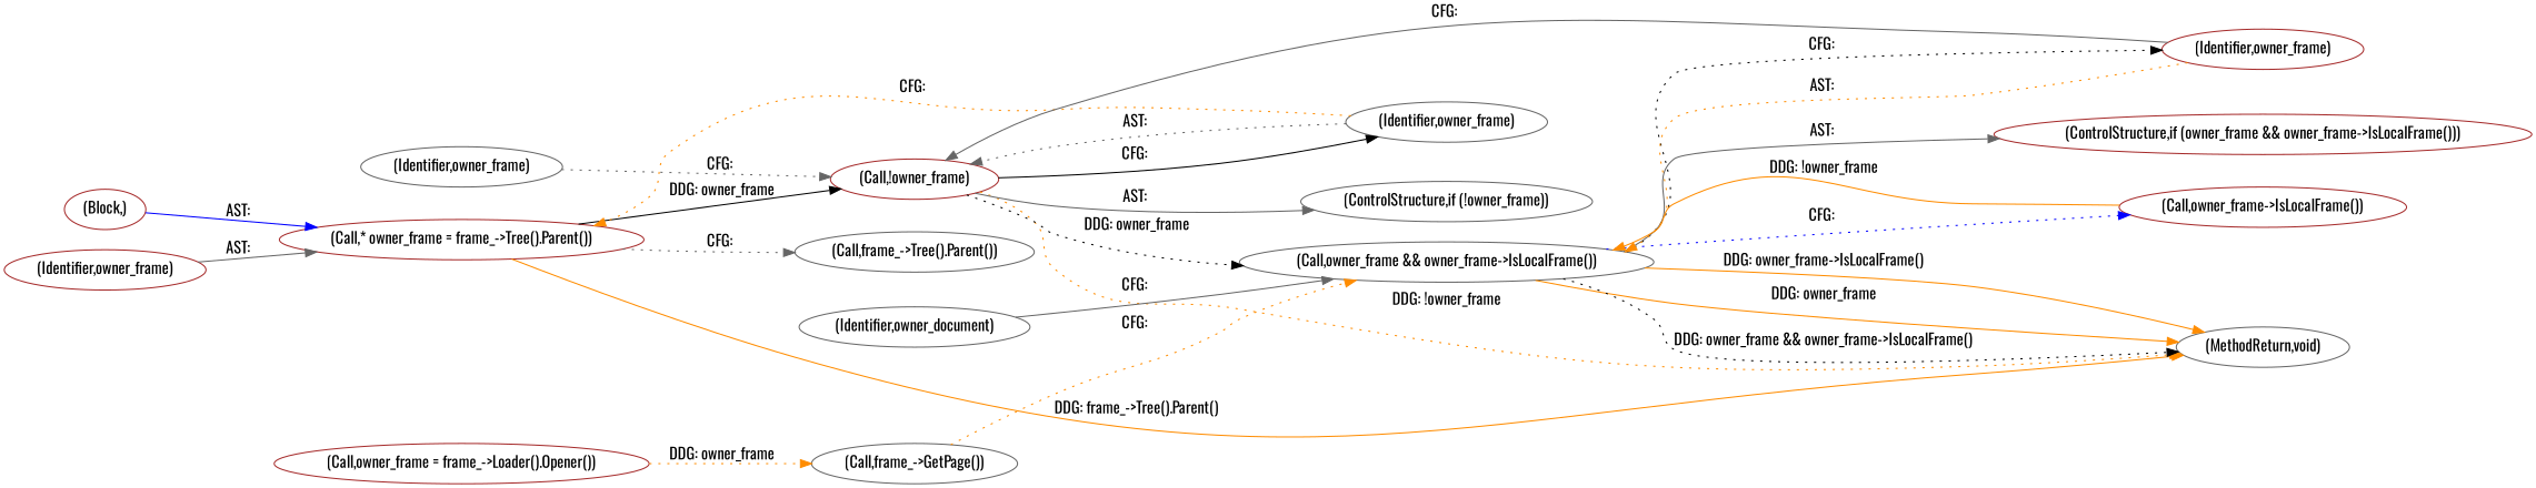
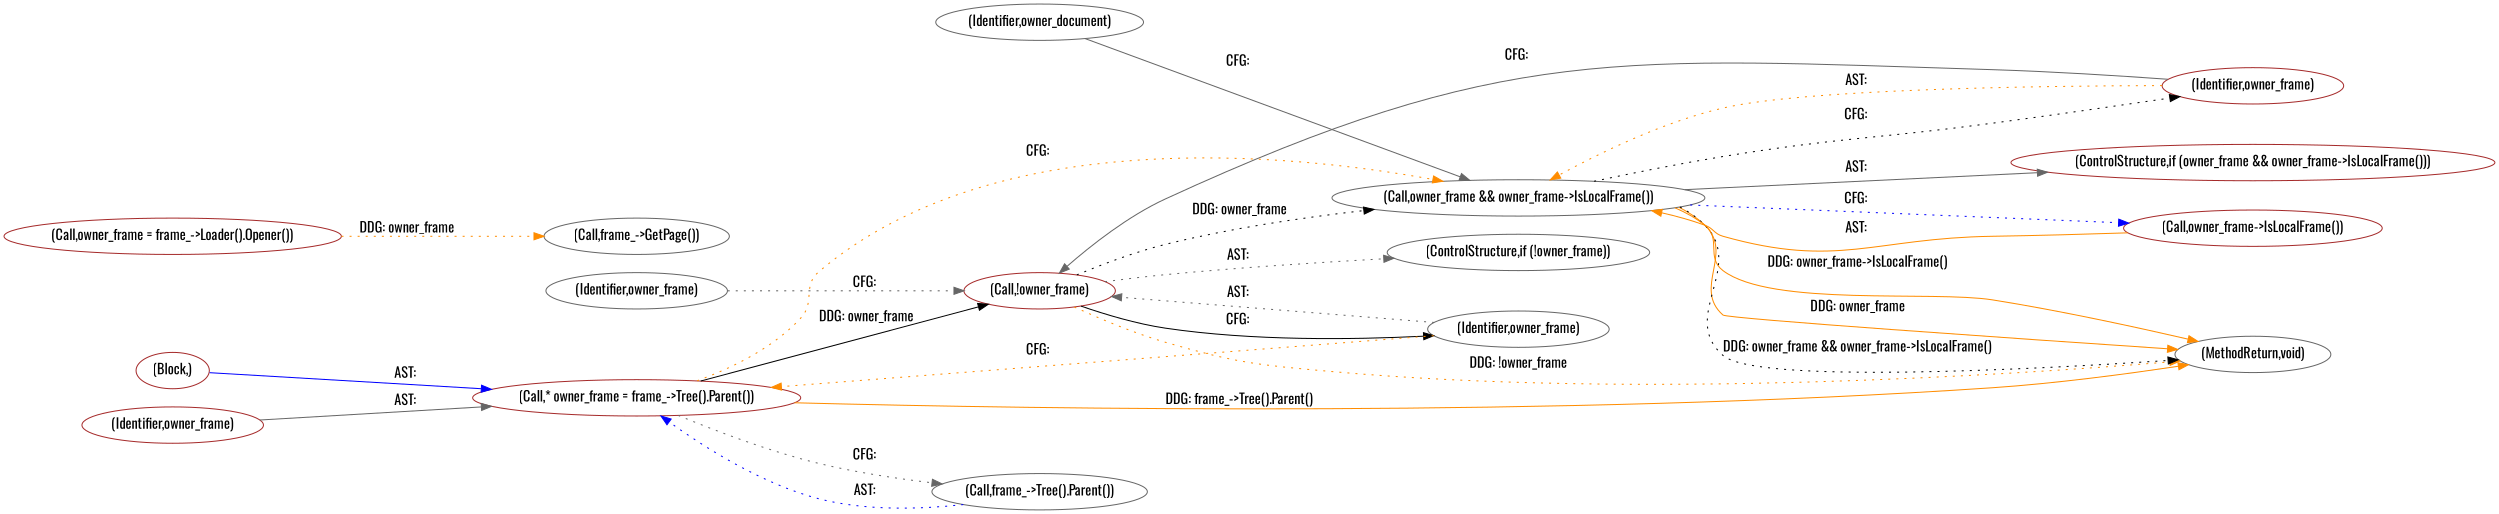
  digraph {
    fontname=Oswald
    rankdir=LR
    node [color=brown fontname=Oswald]
    edge [color=darkorange fontname=Oswald style=dotted]
    n1 [label="(Call,* owner_frame = frame_->Tree().Parent())"]
    n2 [label="(Call,!owner_frame)"]
    n3 [color=gray40 label="(MethodReturn,void)"]
    n4 [color=gray40 label="(Call,frame_->Tree().Parent())"]
    n5 [color=gray40 label="(Call,owner_frame && owner_frame->IsLocalFrame())"]
    n6 [color=gray40 label="(Identifier,owner_frame)"]
    n7 [color=gray40 label="(ControlStructure,if (!owner_frame))"]
    n8 [label="(Block,)"]
    n9 [label="(Identifier,owner_frame)"]
    n10 [label="(ControlStructure,if (owner_frame && owner_frame->IsLocalFrame()))"]
    n11 [label="(Call,owner_frame->IsLocalFrame())"]
    n12 [label="(Call,owner_frame = frame_->Loader().Opener())"]
    n13 [color=gray40 label="(Call,frame_->GetPage())"]
    n14 [color=gray40 label="(Identifier,owner_document)"]
    n15 [label="(Identifier,owner_frame)"]
    n16 [color=gray40 label="(Identifier,owner_frame)"]
    n1 -> n2 [color=black label="DDG: owner_frame" style=solid]
    n1 -> n3 [label="DDG: frame_->Tree().Parent()" style=solid]
    n1 -> n4 [color=gray40 label="CFG: "]
    n2 -> n3 [label="DDG: !owner_frame"]
    n2 -> n5 [color=black label="DDG: owner_frame"]
    n2 -> n6 [color=black label="CFG: " style=solid]
-   n2 -> n7 [color=gray40 label="AST: " style=solid]
+   n2 -> n7 [color=gray40 label="AST: "]
+   n4 -> n1 [color=blue label="AST: "]
    n5 -> n3 [label="DDG: owner_frame" style=solid]
    n5 -> n3 [color=black label="DDG: owner_frame && owner_frame->IsLocalFrame()"]
    n5 -> n3 [label="DDG: owner_frame->IsLocalFrame()" style=solid]
    n5 -> n9 [color=black label="CFG: "]
    n5 -> n10 [color=gray40 label="AST: " style=solid]
    n5 -> n11 [color=blue label="CFG: "]
    n6 -> n1 [label="CFG: "]
    n6 -> n2 [color=gray40 label="AST: "]
    n8 -> n1 [color=blue label="AST: " style=solid]
    n9 -> n2 [color=gray40 label="CFG: " style=solid]
    n9 -> n5 [label="AST: "]
-   n11 -> n5 [label="DDG: !owner_frame" style=solid]
+   n11 -> n5 [label="AST: " style=solid]
    n12 -> n13 [label="DDG: owner_frame"]
-   n13 -> n5 [label="CFG: "]
+   n1 -> n5 [label="CFG: "]
    n14 -> n5 [color=gray40 label="CFG: " style=solid]
    n15 -> n1 [color=gray40 label="AST: " style=solid]
    n16 -> n2 [color=gray40 label="CFG: "]
  }
